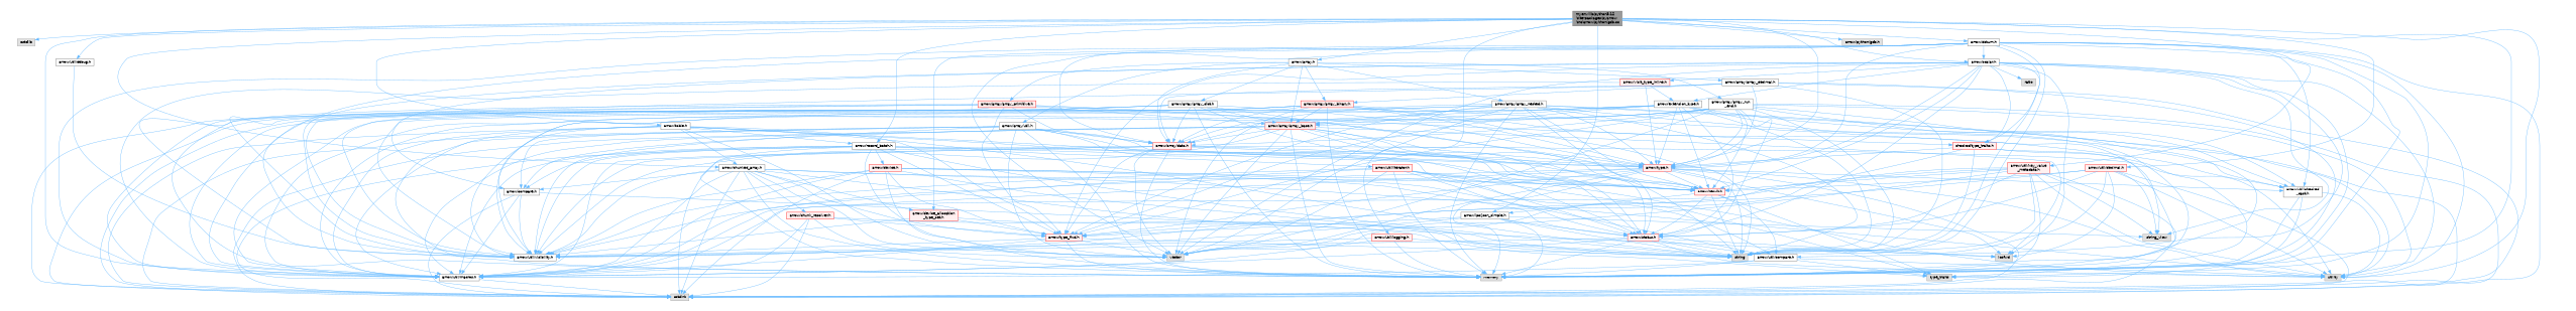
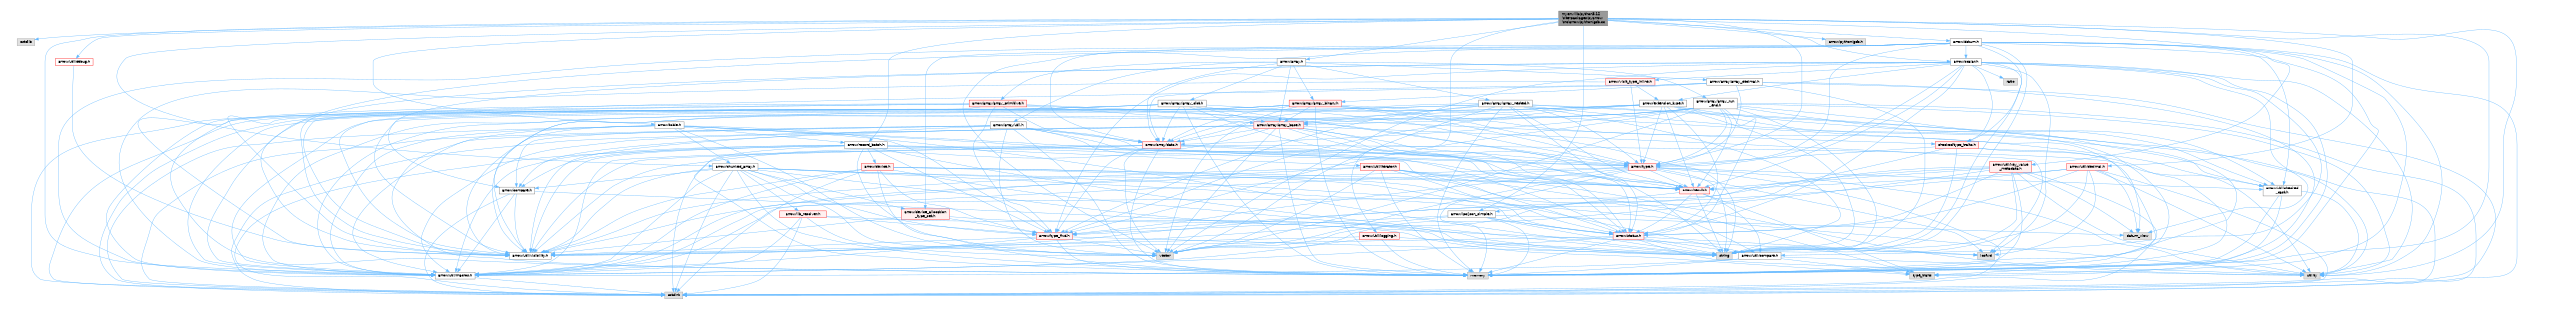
  digraph {
    node [color=grey40 fillcolor=white fontname=Helvetica fontsize=10 shape=box style=filled]
    edge [color=steelblue1 fontname=Helvetica fontsize=10 labelfontname=Helvetica labelfontsize=10 style=solid]
    n1 [color=gray40 fillcolor=grey60 fontcolor=black height=0.2 label="myenv/lib/python3.12\l/site-packages/pyarrow\l/src/arrow/python/gdb.cc" width=0.4]
    n2 [color=grey60 fillcolor="#E0E0E0" height=0.2 label=cstdlib width=0.4]
    n3 [color=grey60 fillcolor="#E0E0E0" height=0.2 label=memory width=0.4]
    n4 [color=grey60 fillcolor="#E0E0E0" height=0.2 label=utility width=0.4]
    n5 [height=0.2 label="arrow/array.h" width=0.4]
    n6 [height=0.2 label="arrow/util/macros.h" width=0.4]
    n7 [color=red fillcolor="#FFF0F0" height=0.2 label="arrow/type.h" width=0.4]
    n8 [height=0.2 label="arrow/chunked_array.h" width=0.4]
    n9 [height=0.2 label="arrow/datum.h" width=0.4]
    n10 [height=0.2 label="arrow/scalar.h" width=0.4]
    n11 [color=red fillcolor="#FFF0F0" height=0.2 label="arrow/util/decimal.h" width=0.4]
    n12 [height=0.2 label="arrow/ipc/json_simple.h" width=0.4]
    n13 [color=grey60 fillcolor="#E0E0E0" height=0.2 label="arrow/python/gdb.h" width=0.4]
    n14 [height=0.2 label="arrow/record_batch.h" width=0.4]
    n15 [height=0.2 label="arrow/table.h" width=0.4]
-   n16 [height=0.2 label="arrow/util/debug.h" width=0.4]
+   n16 [color=red height=0.2 label="arrow/util/debug.h" width=0.4]
    n17 [color=red fillcolor="#FFF0F0" height=0.2 label="arrow/util/key_value\l_metadata.h" width=0.4]
    n18 [color=red fillcolor="#FFF0F0" height=0.2 label="arrow/util/logging.h" width=0.4]
    n19 [color=red fillcolor="#FFF0F0" height=0.2 label="arrow/array/array_base.h" width=0.4]
    n20 [color=red fillcolor="#FFF0F0" height=0.2 label="arrow/array/data.h" width=0.4]
    n21 [color=red fillcolor="#FFF0F0" height=0.2 label="arrow/array/array_binary.h" width=0.4]
    n22 [height=0.2 label="arrow/array/array_decimal.h" width=0.4]
    n23 [height=0.2 label="arrow/array/array_dict.h" width=0.4]
    n24 [height=0.2 label="arrow/array/array_nested.h" width=0.4]
    n25 [color=red fillcolor="#FFF0F0" height=0.2 label="arrow/array/array_primitive.h" width=0.4]
    n26 [height=0.2 label="arrow/array/array_run\l_end.h" width=0.4]
    n27 [height=0.2 label="arrow/array/util.h" width=0.4]
    n28 [color=grey60 fillcolor="#E0E0E0" height=0.2 label=cstdint width=0.4]
    n29 [color=grey60 fillcolor="#E0E0E0" height=0.2 label=iosfwd width=0.4]
    n30 [color=grey60 fillcolor="#E0E0E0" height=0.2 label=string width=0.4]
    n31 [color=grey60 fillcolor="#E0E0E0" height=0.2 label=vector width=0.4]
    n32 [color=red fillcolor="#FFF0F0" height=0.2 label="arrow/result.h" width=0.4]
    n33 [height=0.2 label="arrow/util/visibility.h" width=0.4]
    n34 [color=red fillcolor="#FFF0F0" height=0.2 label="arrow/type_fwd.h" width=0.4]
    n35 [height=0.2 label="arrow/util/checked\l_cast.h" width=0.4]
    n36 [color=red fillcolor="#FFF0F0" height=0.2 label="arrow/status.h" width=0.4]
    n37 [height=0.2 label="arrow/compare.h" width=0.4]
-   n38 [color=red fillcolor="#FFF0F0" height=0.2 label="arrow/chunk_resolver.h" width=0.4]
+   n38 [color=red fillcolor="#FFF0F0" height=0.2 label="arrow/lib_resolver.h" width=0.4]
    n39 [color=red fillcolor="#FFF0F0" height=0.2 label="arrow/device_allocation\l_type_set.h" width=0.4]
    n40 [color=grey60 fillcolor="#E0E0E0" height=0.2 label=type_traits width=0.4]
    n41 [color=red fillcolor="#FFF0F0" height=0.2 label="checked/type_traits.h" width=0.4]
    n42 [height=0.2 label="arrow/util/compare.h" width=0.4]
-   n43 [color=grey60 fillcolor="#E0E0E0" height=0.2 label=string_view width=0.4]
+   n43 [color=grey60 fillcolor="#E0E0E0" height=0.2 label=datum_view width=0.4]
    n44 [color=grey60 fillcolor="#E0E0E0" height=0.2 label=ratio width=0.4]
    n45 [height=0.2 label="arrow/extension_type.h" width=0.4]
    n46 [color=red fillcolor="#FFF0F0" height=0.2 label="arrow/visit_type_inline.h" width=0.4]
    n47 [color=red fillcolor="#FFF0F0" height=0.2 label="arrow/device.h" width=0.4]
    n48 [color=red fillcolor="#FFF0F0" height=0.2 label="arrow/util/iterator.h" width=0.4]
    n1 -> n2
    n1 -> n3
    n1 -> n4
    n1 -> n5
    n1 -> n6
    n1 -> n7
    n1 -> n8
    n1 -> n9
    n1 -> n10
    n1 -> n11
    n1 -> n12
    n1 -> n13
    n1 -> n14
    n1 -> n15
    n1 -> n16
    n1 -> n17
    n1 -> n18
    n5 -> n19
    n5 -> n20
    n5 -> n21
    n5 -> n22
    n5 -> n23
    n5 -> n24
    n5 -> n25
    n5 -> n26
    n5 -> n27
    n6 -> n28
    n7 -> n3
    n7 -> n4
    n7 -> n6
    n7 -> n28
    n7 -> n29
    n7 -> n30
    n7 -> n31
    n7 -> n32
    n7 -> n33
    n7 -> n34
    n7 -> n35
    n8 -> n3
    n8 -> n4
    n8 -> n6
    n8 -> n28
    n8 -> n30
    n8 -> n31
    n8 -> n32
    n8 -> n33
    n8 -> n34
+   n8 -> n36
    n8 -> n37
    n8 -> n38
    n8 -> n39
    n9 -> n3
    n9 -> n4
    n9 -> n6
    n9 -> n7
    n9 -> n10
    n9 -> n20
    n9 -> n28
    n9 -> n30
    n9 -> n31
    n9 -> n33
    n9 -> n35
    n9 -> n39
    n9 -> n40
    n9 -> n41
    n10 -> n3
    n10 -> n4
    n10 -> n7
    n10 -> n29
    n10 -> n30
    n10 -> n31
    n10 -> n32
    n10 -> n33
    n10 -> n34
    n10 -> n36
    n10 -> n37
    n10 -> n41
    n10 -> n42
    n10 -> n43
    n10 -> n44
    n10 -> n45
    n10 -> n46
    n11 -> n4
    n11 -> n28
    n11 -> n29
    n11 -> n30
    n11 -> n32
    n11 -> n34
    n11 -> n36
    n11 -> n43
    n12 -> n3
    n12 -> n30
    n12 -> n33
    n12 -> n34
    n12 -> n36
    n12 -> n43
    n14 -> n3
    n14 -> n6
    n14 -> n28
    n14 -> n30
    n14 -> n31
    n14 -> n32
    n14 -> n33
    n14 -> n34
    n14 -> n36
    n14 -> n37
    n14 -> n47
    n14 -> n48
    n15 -> n3
    n15 -> n6
    n15 -> n7
    n15 -> n8
    n15 -> n14
    n15 -> n28
    n15 -> n30
    n15 -> n31
    n15 -> n33
    n15 -> n34
    n15 -> n36
    n16 -> n33
    n17 -> n3
    n17 -> n4
    n17 -> n6
    n17 -> n28
    n17 -> n30
    n17 -> n31
    n17 -> n32
    n17 -> n33
    n17 -> n36
    n17 -> n43
    n18 -> n3
    n18 -> n6
    n18 -> n30
    n18 -> n33
    n19 -> n3
    n19 -> n6
    n19 -> n7
    n19 -> n20
    n19 -> n28
    n19 -> n29
    n19 -> n30
    n19 -> n31
    n19 -> n32
    n19 -> n33
    n19 -> n36
    n19 -> n37
    n20 -> n3
    n20 -> n4
    n20 -> n6
    n20 -> n7
    n20 -> n28
    n20 -> n31
    n20 -> n32
    n20 -> n33
    n20 -> n34
    n21 -> n3
    n21 -> n6
    n21 -> n7
    n21 -> n19
    n21 -> n20
    n21 -> n28
    n21 -> n30
    n21 -> n31
    n21 -> n33
    n21 -> n35
    n21 -> n43
    n22 -> n3
    n22 -> n7
    n22 -> n20
    n22 -> n21
    n22 -> n28
    n22 -> n30
    n22 -> n33
    n23 -> n3
    n23 -> n6
    n23 -> n7
    n23 -> n19
    n23 -> n20
    n23 -> n28
    n23 -> n32
    n23 -> n33
    n23 -> n36
    n24 -> n3
    n24 -> n4
    n24 -> n6
    n24 -> n7
    n24 -> n19
    n24 -> n20
    n24 -> n28
    n24 -> n30
    n24 -> n31
    n24 -> n32
    n24 -> n33
    n24 -> n34
    n24 -> n35
    n24 -> n36
    n25 -> n3
    n25 -> n6
    n25 -> n7
    n25 -> n19
    n25 -> n20
    n25 -> n28
    n25 -> n33
    n25 -> n34
    n25 -> n41
    n26 -> n3
    n26 -> n4
    n26 -> n6
    n26 -> n7
    n26 -> n19
    n26 -> n20
    n26 -> n28
    n26 -> n30
    n26 -> n31
    n26 -> n32
    n26 -> n33
    n26 -> n34
    n26 -> n35
    n26 -> n36
    n27 -> n3
    n27 -> n6
    n27 -> n7
    n27 -> n20
    n27 -> n28
    n27 -> n31
    n27 -> n32
    n27 -> n33
    n27 -> n36
    n27 -> n37
    n32 -> n12
    n32 -> n30
    n32 -> n36
    n32 -> n40
    n32 -> n42
    n34 -> n3
    n34 -> n6
    n34 -> n30
    n34 -> n31
    n34 -> n33
    n35 -> n3
    n35 -> n4
    n35 -> n40
    n36 -> n3
    n36 -> n4
    n36 -> n6
    n36 -> n29
    n36 -> n30
    n36 -> n33
    n36 -> n42
    n37 -> n6
    n37 -> n28
    n37 -> n29
    n37 -> n33
    n38 -> n6
    n38 -> n28
    n38 -> n31
    n38 -> n34
    n38 -> n40
    n39 -> n30
    n39 -> n33
    n39 -> n34
    n41 -> n3
    n41 -> n7
    n41 -> n30
    n41 -> n31
    n41 -> n40
    n42 -> n3
    n42 -> n4
    n42 -> n6
    n42 -> n40
    n45 -> n3
    n45 -> n6
    n45 -> n7
    n45 -> n19
    n45 -> n20
    n45 -> n30
    n45 -> n32
    n45 -> n33
    n45 -> n34
    n45 -> n35
    n45 -> n36
    n46 -> n6
    n46 -> n7
    n46 -> n45
    n47 -> n3
    n47 -> n6
    n47 -> n28
    n47 -> n30
    n47 -> n32
    n47 -> n33
    n47 -> n34
    n47 -> n36
    n47 -> n42
    n48 -> n3
    n48 -> n4
    n48 -> n6
    n48 -> n31
    n48 -> n32
    n48 -> n33
    n48 -> n36
    n48 -> n40
    n48 -> n42
  }
